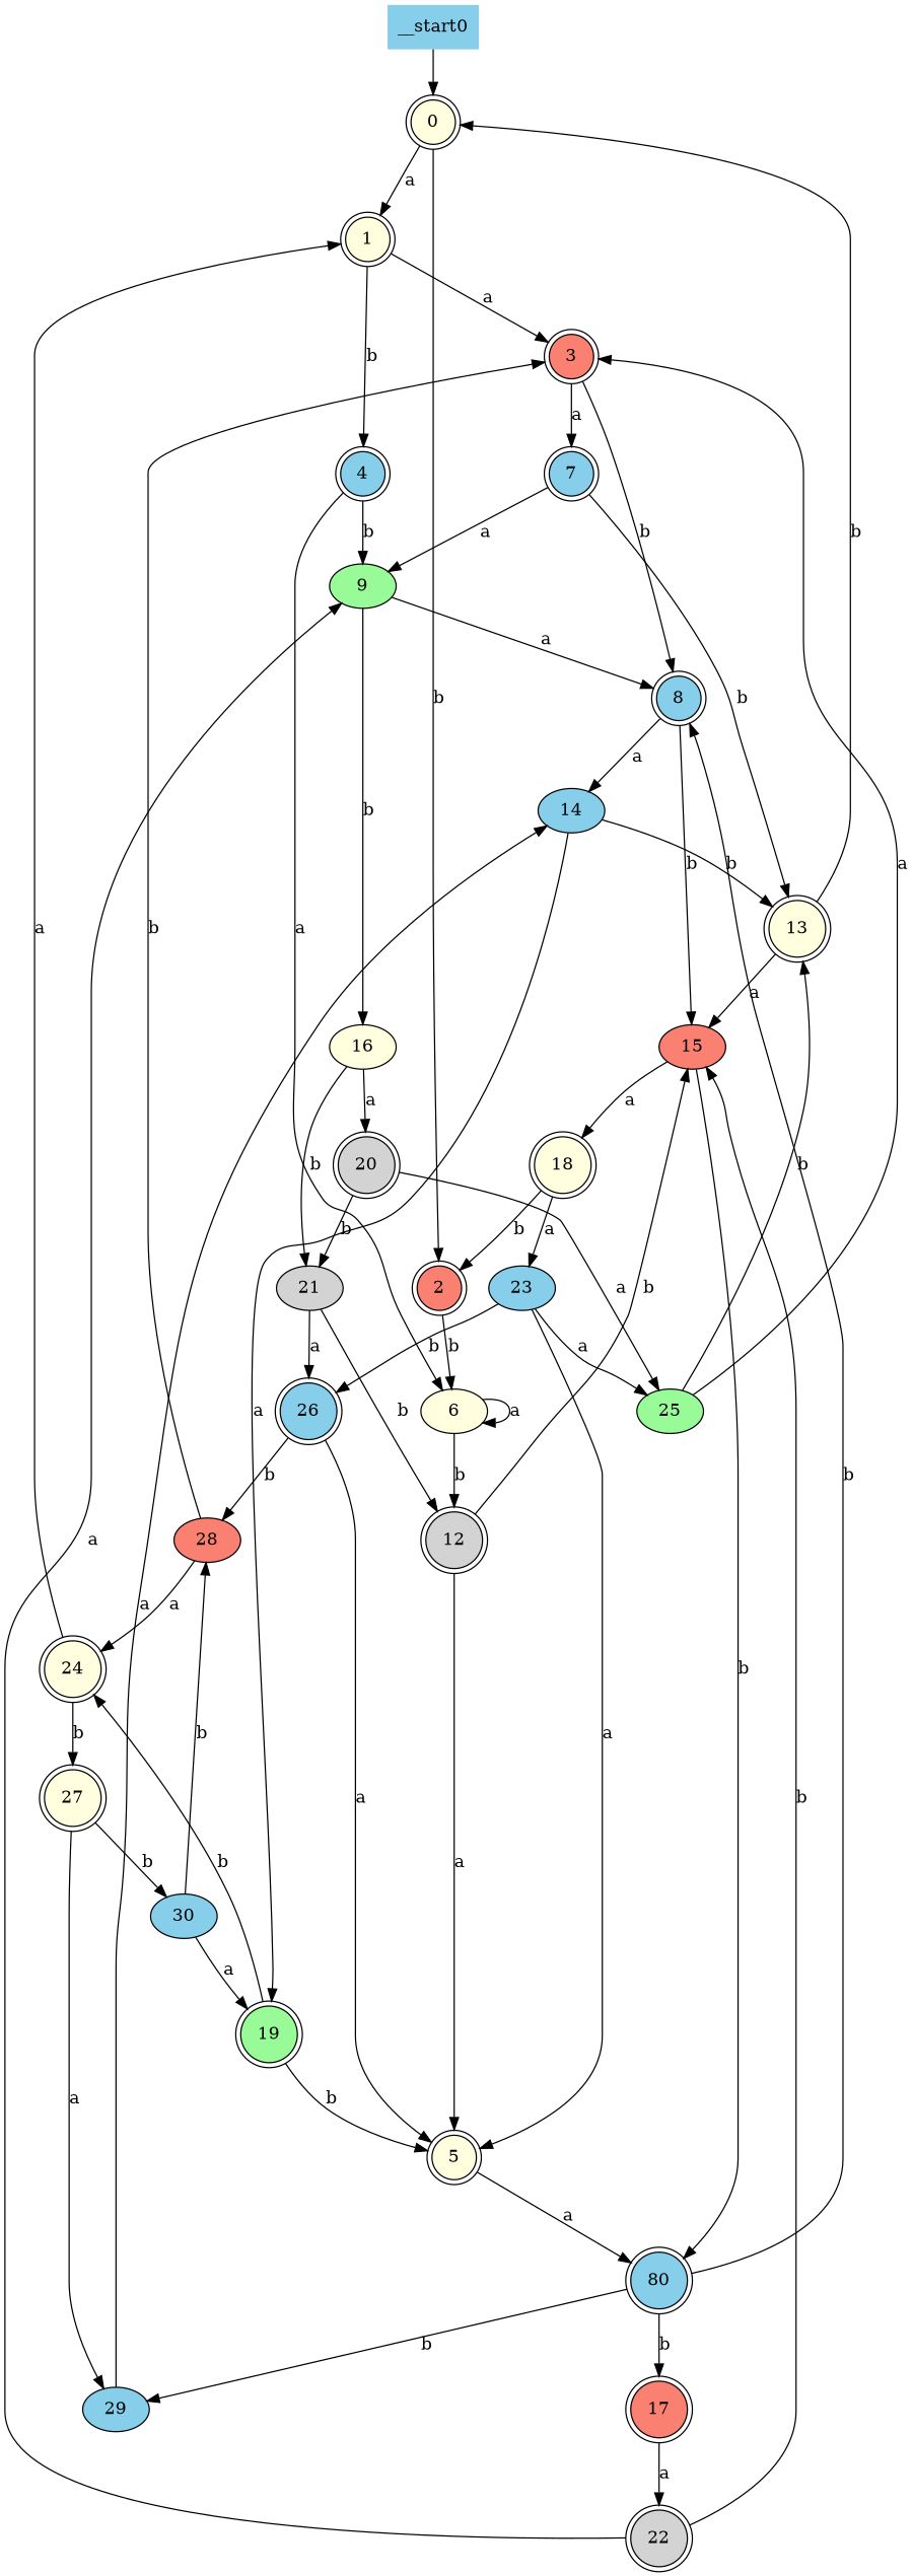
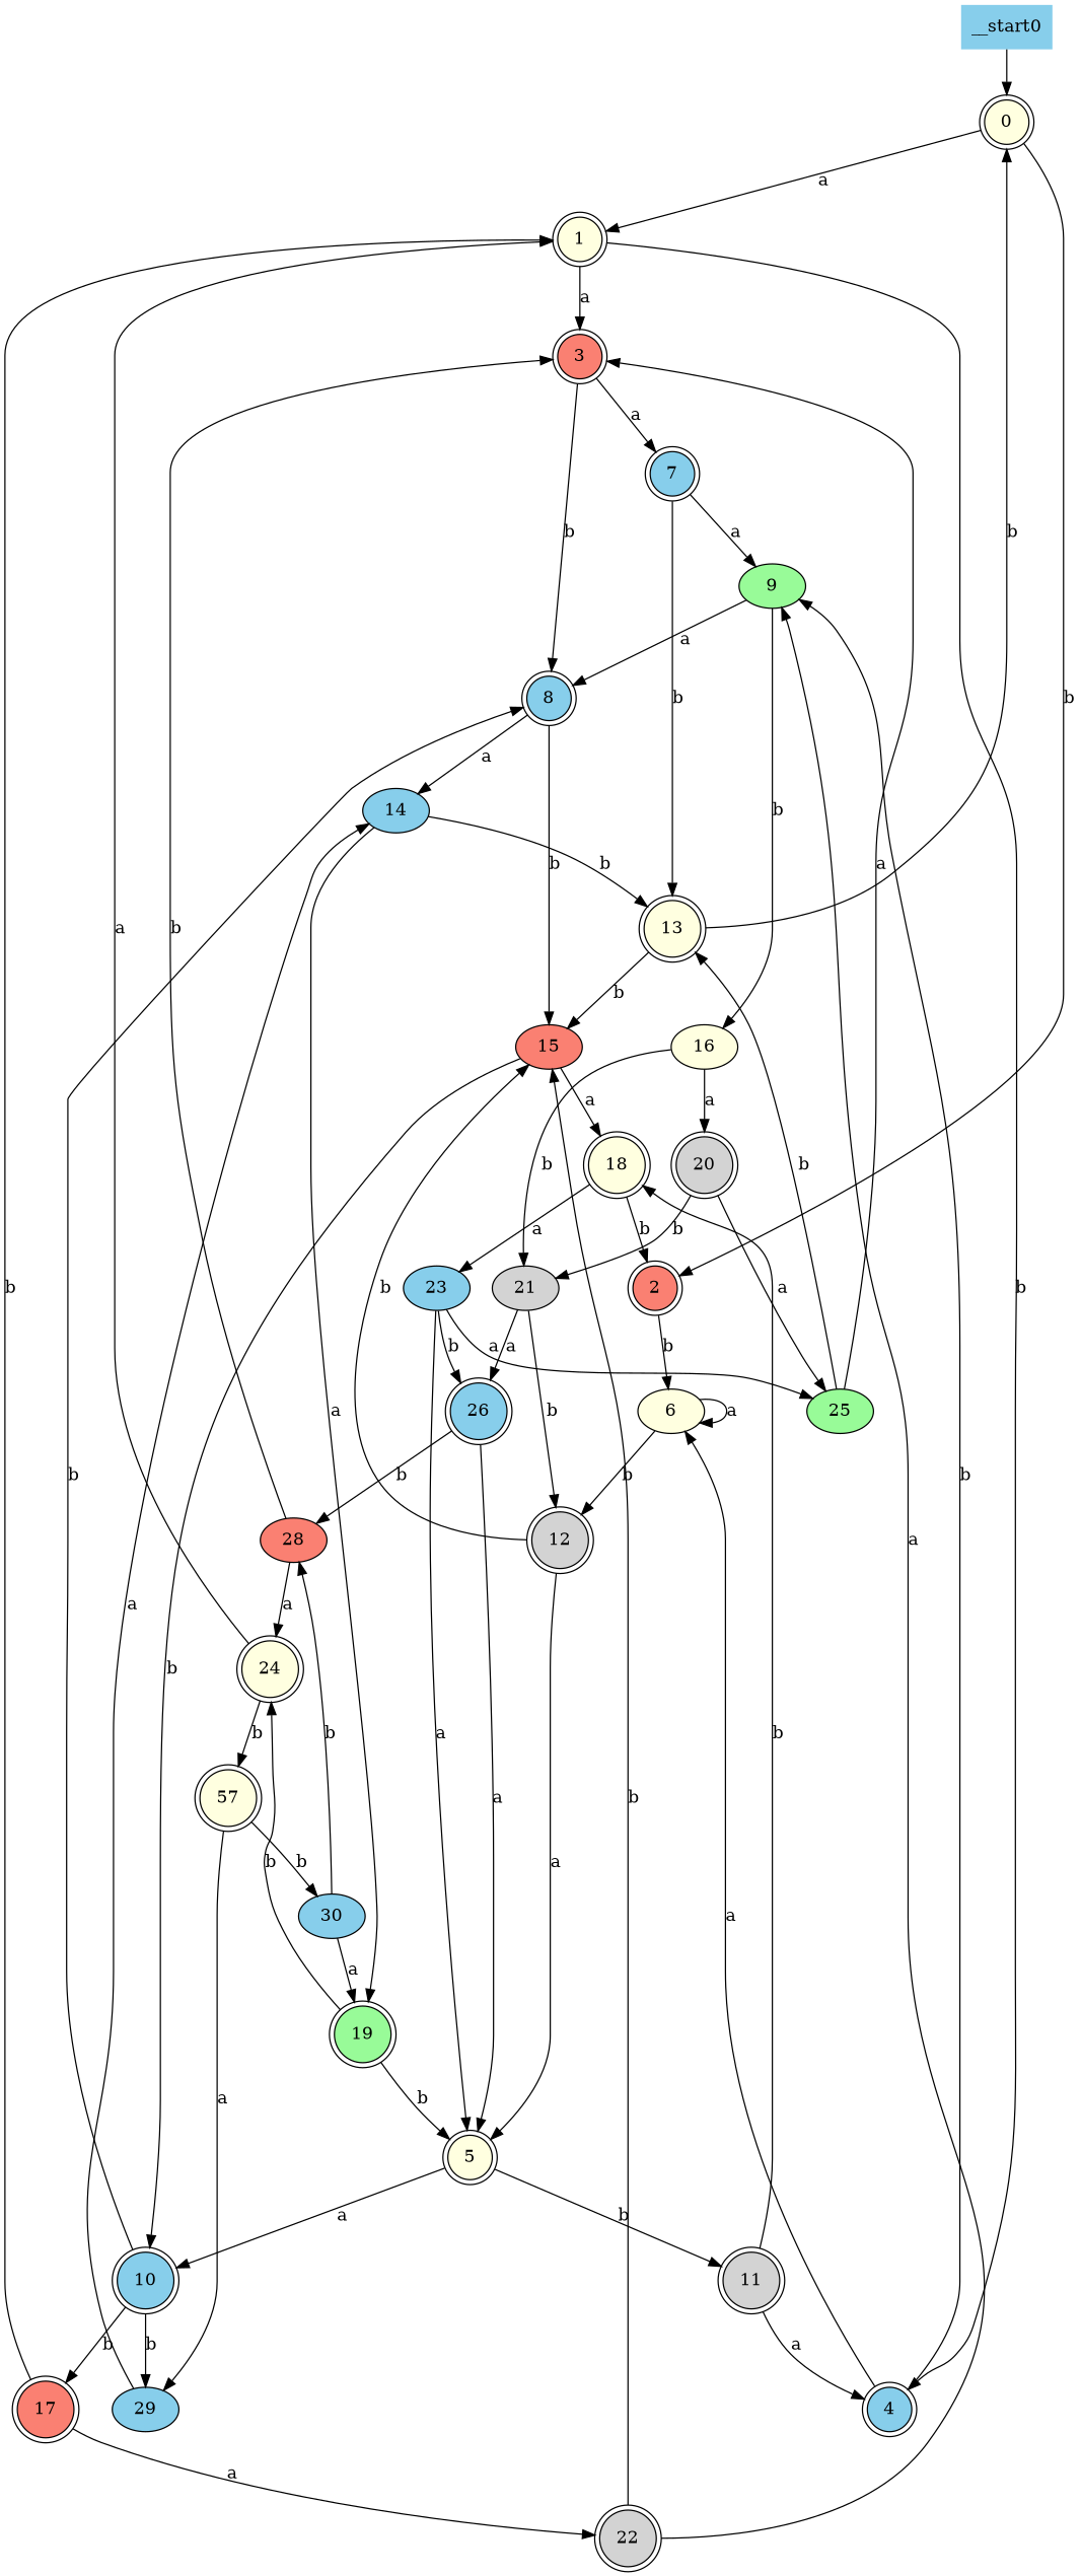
  digraph {
    node [fillcolor=skyblue shape=doublecircle style=filled]
    __start0 [shape=none]
    0 [fillcolor=lightyellow]
    1 [fillcolor=lightyellow]
    2 [fillcolor=salmon]
    3 [fillcolor=salmon]
    4
    6 [fillcolor=lightyellow shape=""]
    7
    8
    9 [fillcolor=palegreen shape=""]
    5 [fillcolor=lightyellow]
-   10 [label=80]
+   10
+   11 [fillcolor=lightgrey]
    12 [fillcolor=lightgrey]
    13 [fillcolor=lightyellow]
    14 [shape=""]
    15 [fillcolor=salmon shape=""]
    16 [fillcolor=lightyellow shape=""]
    17 [fillcolor=salmon]
    29 [shape=""]
    18 [fillcolor=lightyellow]
    19 [fillcolor=palegreen]
    20 [fillcolor=lightgrey]
    21 [fillcolor=lightgrey shape=""]
    22 [fillcolor=lightgrey]
    23 [shape=""]
    24 [fillcolor=lightyellow]
    25 [fillcolor=palegreen shape=""]
    26
-   27 [fillcolor=lightyellow]
+   27 [fillcolor=lightyellow label=57]
    28 [fillcolor=salmon shape=""]
    30 [shape=""]
    __start0 -> 0
    0 -> 1 [label=a]
    0 -> 2 [label=b]
    1 -> 3 [label=a]
    1 -> 4 [label=b]
    2 -> 6 [label=b]
    3 -> 7 [label=a]
    3 -> 8 [label=b]
    4 -> 6 [label=a]
    4 -> 9 [label=b]
    6 -> 6 [label=a]
    6 -> 12 [label=b]
    7 -> 9 [label=a]
    7 -> 13 [label=b]
    8 -> 14 [label=a]
    8 -> 15 [label=b]
    9 -> 8 [label=a]
    9 -> 16 [label=b]
    5 -> 10 [label=a]
+   5 -> 11 [label=b]
    10 -> 8 [label=b]
    10 -> 17 [label=b]
    10 -> 29 [label=b]
+   11 -> 4 [label=a]
+   11 -> 18 [label=b]
    12 -> 5 [label=a]
    12 -> 15 [label=b]
    13 -> 0 [label=b]
-   13 -> 15 [label=a]
+   13 -> 15 [label=b]
    14 -> 13 [label=b]
    14 -> 19 [label=a]
    15 -> 10 [label=b]
    15 -> 18 [label=a]
    16 -> 20 [label=a]
    16 -> 21 [label=b]
+   17 -> 1 [label=b]
    17 -> 22 [label=a]
    29 -> 14 [label=a]
    18 -> 2 [label=b]
    18 -> 23 [label=a]
    19 -> 5 [label=b]
    19 -> 24 [label=b]
    20 -> 21 [label=b]
    20 -> 25 [label=a]
    21 -> 12 [label=b]
    21 -> 26 [label=a]
    22 -> 9 [label=a]
    22 -> 15 [label=b]
    23 -> 5 [label=a]
    23 -> 25 [label=a]
    23 -> 26 [label=b]
    24 -> 1 [label=a]
    24 -> 27 [label=b]
    25 -> 3 [label=a]
    25 -> 13 [label=b]
    26 -> 5 [label=a]
    26 -> 28 [label=b]
    27 -> 29 [label=a]
    27 -> 30 [label=b]
    28 -> 3 [label=b]
    28 -> 24 [label=a]
    30 -> 19 [label=a]
    30 -> 28 [label=b]
  }
